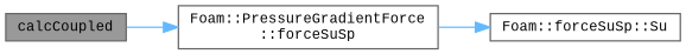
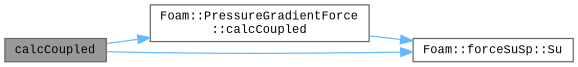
  digraph {
    fontname="Liberation Mono"
    rankdir=LR
    node [color=grey40 fillcolor=white fontname="Liberation Mono" fontsize=10 shape=box style=filled]
    edge [color=steelblue1 fontname="Liberation Mono" fontsize=10 labelfontname=Helvetica labelfontsize=10 style=solid]
    n1 [color=gray40 fillcolor=grey60 fontcolor=black height=0.2 label=calcCoupled width=0.4]
-   n2 [height=0.2 label="Foam::PressureGradientForce\l::forceSuSp" width=0.4]
+   n2 [height=0.2 label="Foam::PressureGradientForce\l::calcCoupled" width=0.4]
    n3 [height=0.2 label="Foam::forceSuSp::Su" width=0.4]
    n1 -> n2
+   n1 -> n3
    n2 -> n3
  }
